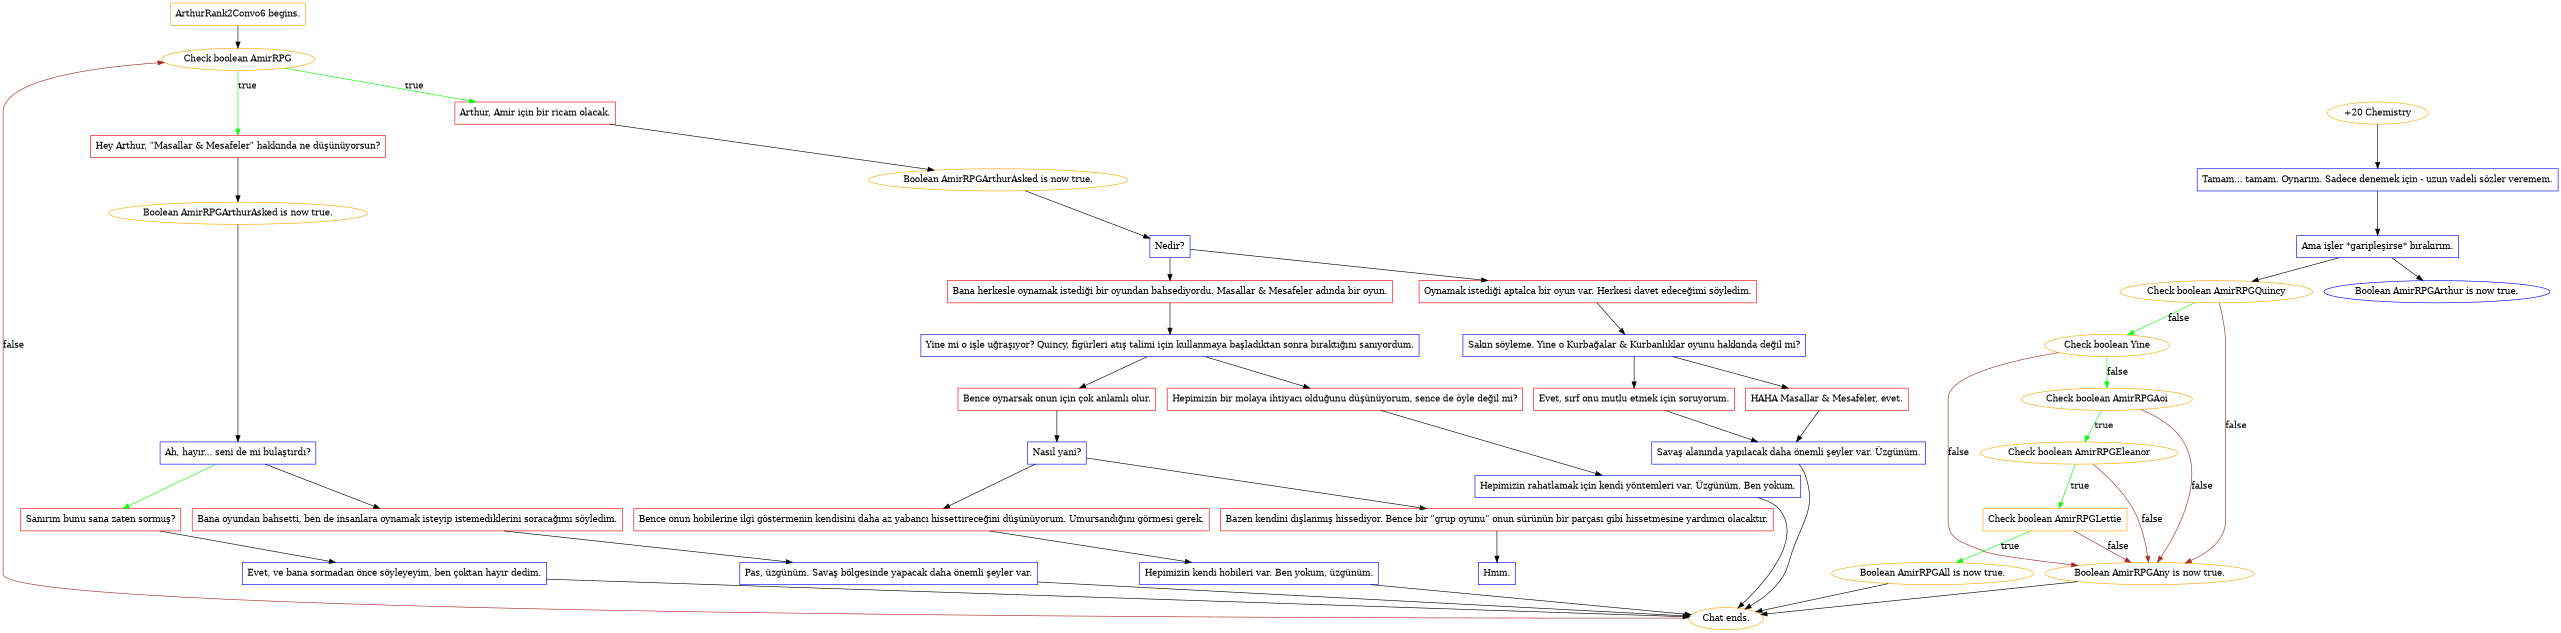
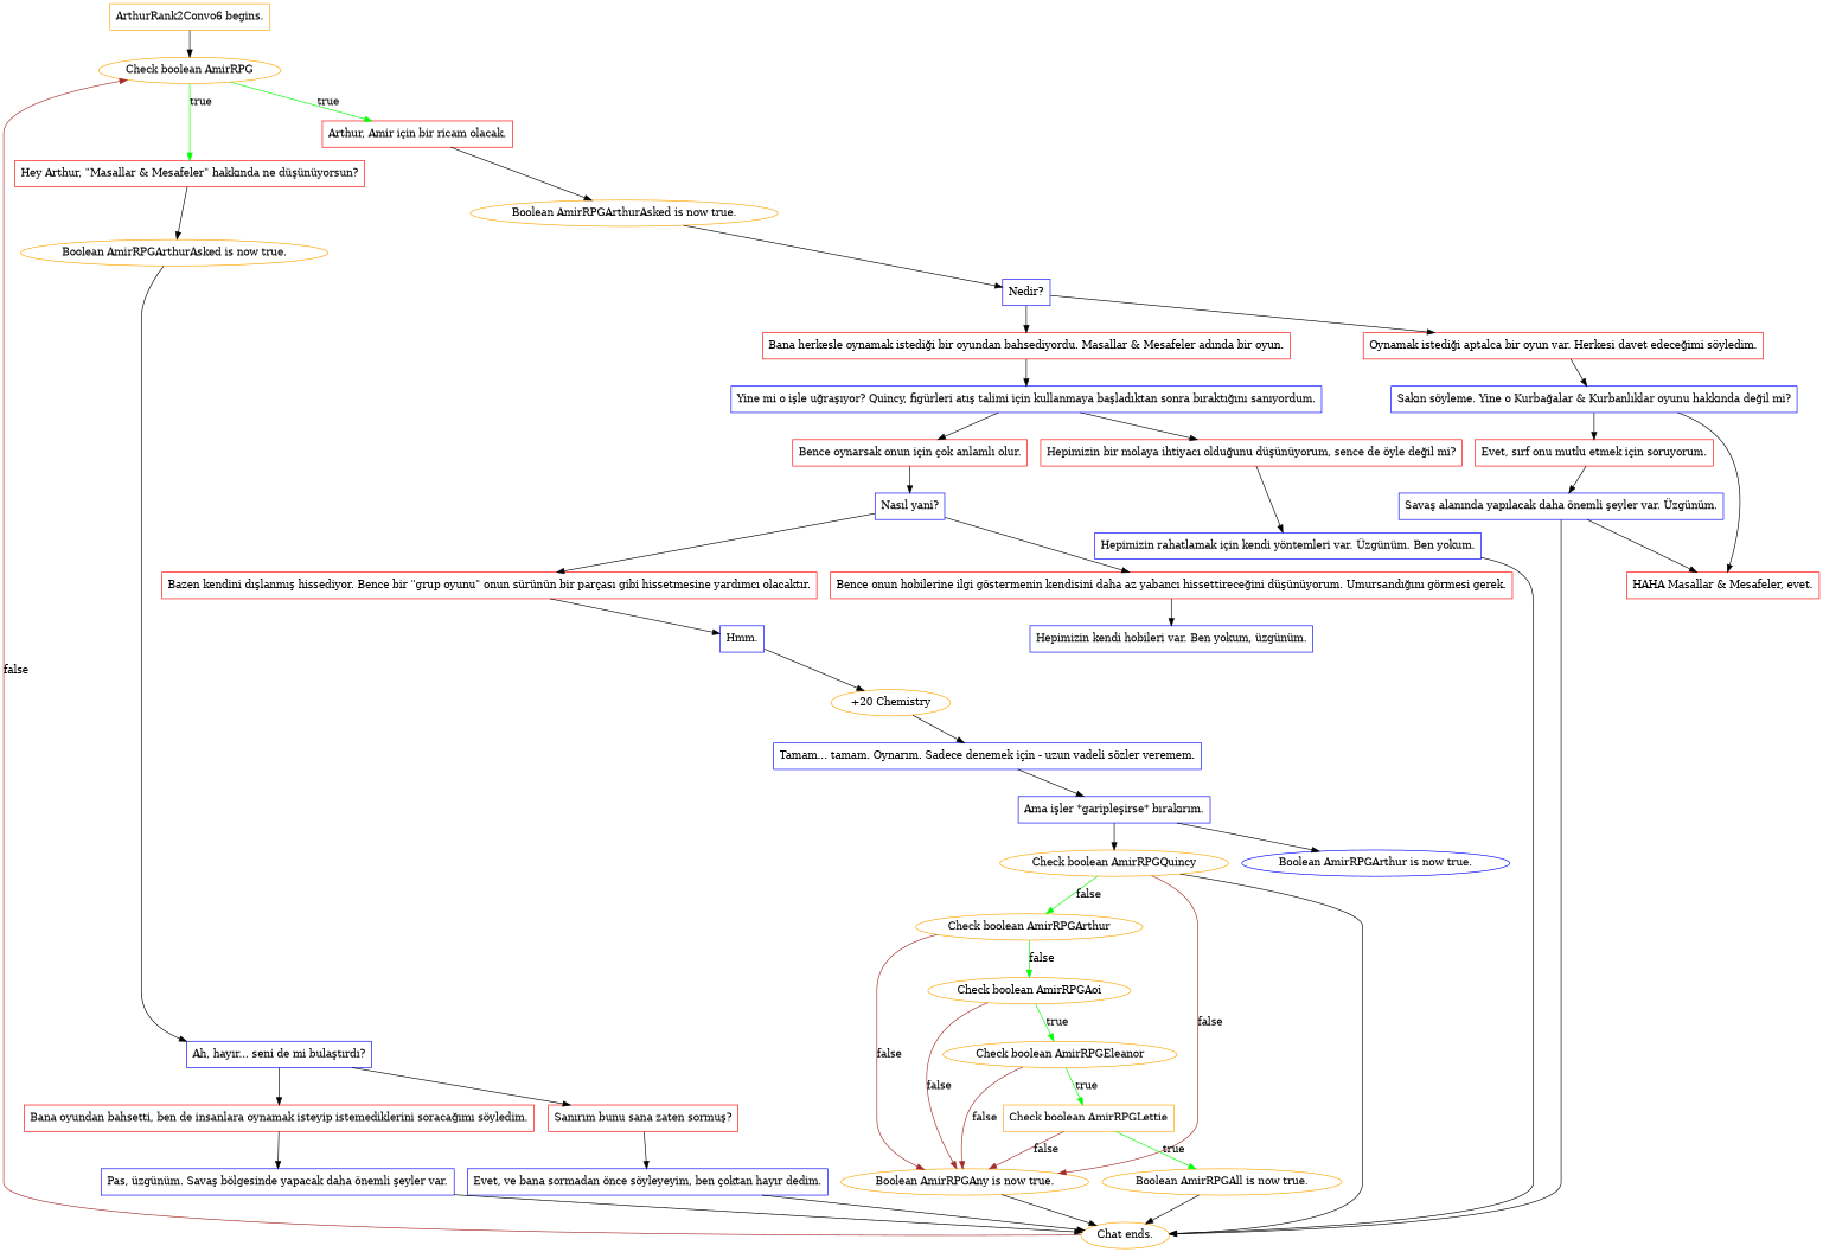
  digraph {
    node [color=blue shape=box]
    n1 [color=orange label="Check boolean AmirRPG" shape=""]
    "ArthurRank2Convo6 begins." [color=orange]
    n3 [color=red label="Hey Arthur, \"Masallar & Mesafeler\" hakkında ne düşünüyorsun?"]
    n4 [color=red label="Arthur, Amir için bir ricam olacak."]
    n5 [color=orange label="Boolean AmirRPGArthurAsked is now true." shape=""]
    n6 [color=orange label="Boolean AmirRPGArthurAsked is now true." shape=""]
    "Chat ends." [color=orange shape=""]
    n8 [label="Ah, hayır... seni de mi bulaştırdı?"]
    n9 [label="Nedir?"]
    n10 [color=red label="Sanırım bunu sana zaten sormuş?"]
    n11 [color=red label="Bana oyundan bahsetti, ben de insanlara oynamak isteyip istemediklerini soracağımı söyledim."]
    n12 [color=red label="Bana herkesle oynamak istediği bir oyundan bahsediyordu. Masallar & Mesafeler adında bir oyun."]
    n13 [color=red label="Oynamak istediği aptalca bir oyun var. Herkesi davet edeceğimi söyledim."]
    n14 [label="Evet, ve bana sormadan önce söyleyeyim, ben çoktan hayır dedim."]
    n15 [label="Pas, üzgünüm. Savaş bölgesinde yapacak daha önemli şeyler var."]
    n16 [label="Yine mi o işle uğraşıyor? Quincy, figürleri atış talimi için kullanmaya başladıktan sonra bıraktığını sanıyordum."]
    n17 [label="Sakın söyleme. Yine o Kurbağalar & Kurbanlıklar oyunu hakkında değil mi?"]
    n18 [color=red label="Hepimizin bir molaya ihtiyacı olduğunu düşünüyorum, sence de öyle değil mi?"]
    n19 [color=red label="Bence oynarsak onun için çok anlamlı olur."]
    n20 [color=red label="HAHA Masallar & Mesafeler, evet."]
    n21 [color=red label="Evet, sırf onu mutlu etmek için soruyorum."]
    n22 [label="Hepimizin rahatlamak için kendi yöntemleri var. Üzgünüm. Ben yokum."]
    n23 [label="Nasıl yani?"]
    n24 [label="Savaş alanında yapılacak daha önemli şeyler var. Üzgünüm."]
    n25 [color=red label="Bazen kendini dışlanmış hissediyor. Bence bir \"grup oyunu\" onun sürünün bir parçası gibi hissetmesine yardımcı olacaktır."]
    n26 [color=red label="Bence onun hobilerine ilgi göstermenin kendisini daha az yabancı hissettireceğini düşünüyorum. Umursandığını görmesi gerek."]
    n27 [label="Hmm."]
    n28 [label="Hepimizin kendi hobileri var. Ben yokum, üzgünüm."]
    n29 [color=orange label="+20 Chemistry" shape=""]
    n30 [label="Tamam... tamam. Oynarım. Sadece denemek için - uzun vadeli sözler veremem."]
    n31 [label="Ama işler *garipleşirse* bırakırım."]
    n32 [label="Boolean AmirRPGArthur is now true." shape=""]
    n33 [color=orange label="Check boolean AmirRPGQuincy" shape=""]
-   n34 [color=orange label="Check boolean Yine" shape=""]
+   n34 [color=orange label="Check boolean AmirRPGArthur" shape=""]
    n35 [color=orange label="Boolean AmirRPGAny is now true." shape=""]
    n36 [color=orange label="Check boolean AmirRPGAoi" shape=""]
    n37 [color=orange label="Check boolean AmirRPGEleanor" shape=""]
    n38 [color=orange label="Check boolean AmirRPGLettie"]
    n39 [color=orange label="Boolean AmirRPGAll is now true." shape=""]
    n1 -> n3 [color=green label=true]
    n1 -> n4 [color=green label=true]
    "ArthurRank2Convo6 begins." -> n1
    n3 -> n5
    n4 -> n6
    n5 -> n8
    n6 -> n9
    "Chat ends." -> n1 [color=brown label=false]
-   n8 -> n10 [color=green]
+   n8 -> n10
    n8 -> n11
    n9 -> n12
    n9 -> n13
    n10 -> n14
    n11 -> n15
    n12 -> n16
    n13 -> n17
    n14 -> "Chat ends."
    n15 -> "Chat ends."
    n16 -> n18
    n16 -> n19
    n17 -> n20
    n17 -> n21
    n18 -> n22
    n19 -> n23
-   n20 -> n24
+   n24 -> n20
    n21 -> n24
    n22 -> "Chat ends."
    n23 -> n25
    n23 -> n26
    n24 -> "Chat ends."
    n25 -> n27
    n26 -> n28
-   n28 -> "Chat ends."
+   n27 -> n29
+   n33 -> "Chat ends."
    n29 -> n30
    n30 -> n31
    n31 -> n32
    n31 -> n33
    n33 -> n34 [color=green label=false]
    n33 -> n35 [color=brown label=false]
    n34 -> n35 [color=brown label=false]
    n34 -> n36 [color=green label=false]
    n35 -> "Chat ends."
    n36 -> n35 [color=brown label=false]
    n36 -> n37 [color=green label=true]
    n37 -> n35 [color=brown label=false]
    n37 -> n38 [color=green label=true]
    n38 -> n35 [color=brown label=false]
    n38 -> n39 [color=green label=true]
    n39 -> "Chat ends."
  }
